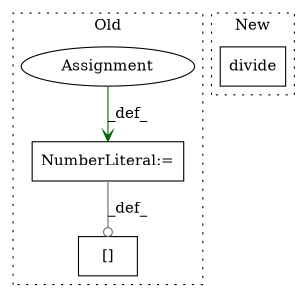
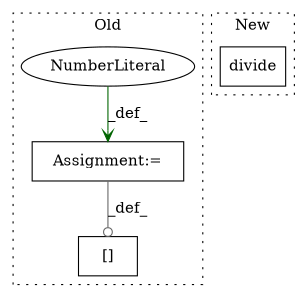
  digraph {
    node [l=1 shape=box]
    edge [style=solid]
    n1 [a=2 l="10,1" label="[]" s="12209,12250"]
-   n2 [a=7 label="NumberLiteral:=" s=12251]
-   n3 [a=34 label=Assignment s=12252 shape=ellipse]
+   n2 [a=7 label="Assignment:=" s=12251]
+   n3 [a=34 label=NumberLiteral s=12252 shape=ellipse]
    n4 [a=32 l="7,1" label=divide s="12749,12764"]
    subgraph cluster_1 {
      label=Old
      style=dotted
      n1
      n2
      n3
    }
    subgraph cluster_2 {
      label=New
      style=dotted
      n4
    }
    n2 -> n1 [arrowhead=odot color=gray40 label=_def_]
    n3 -> n2 [arrowhead=vee color=darkgreen label=_def_]
  }
